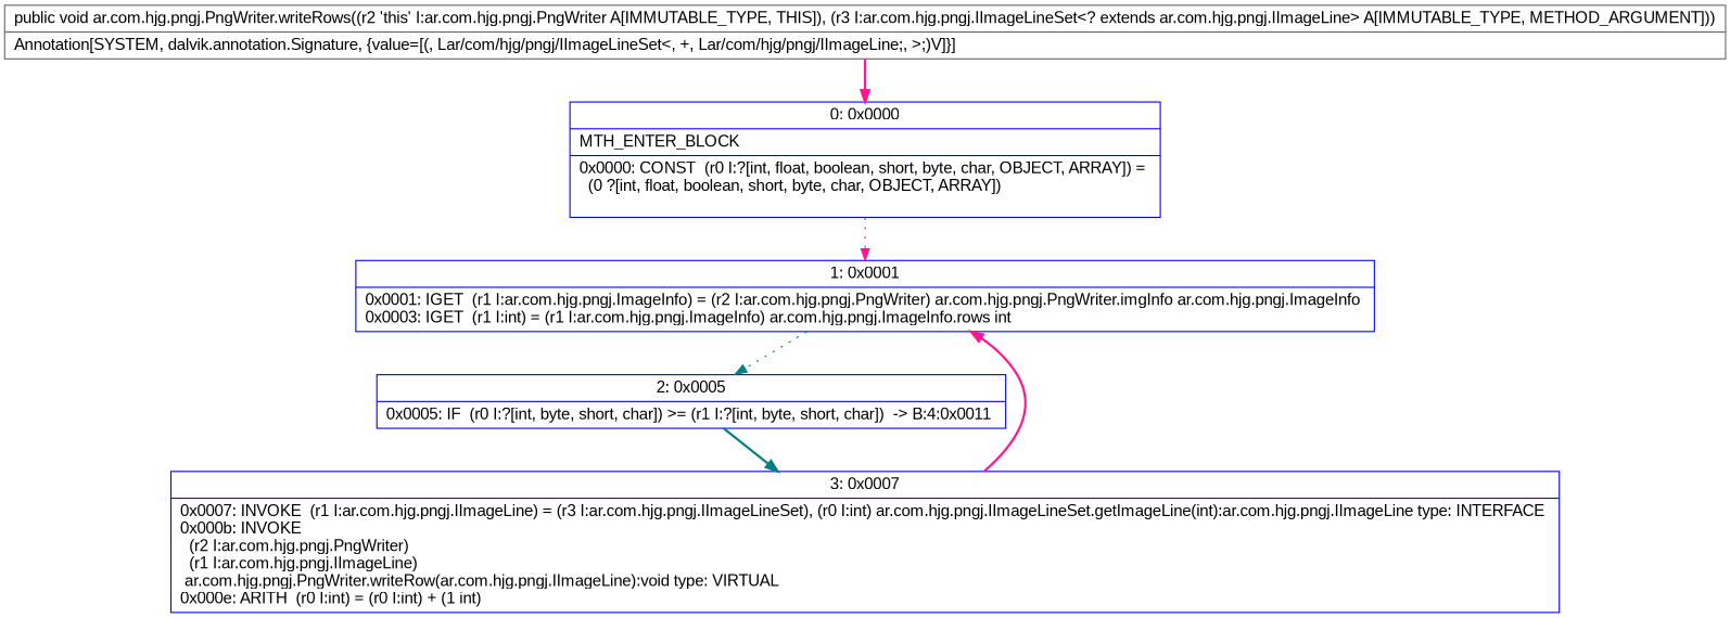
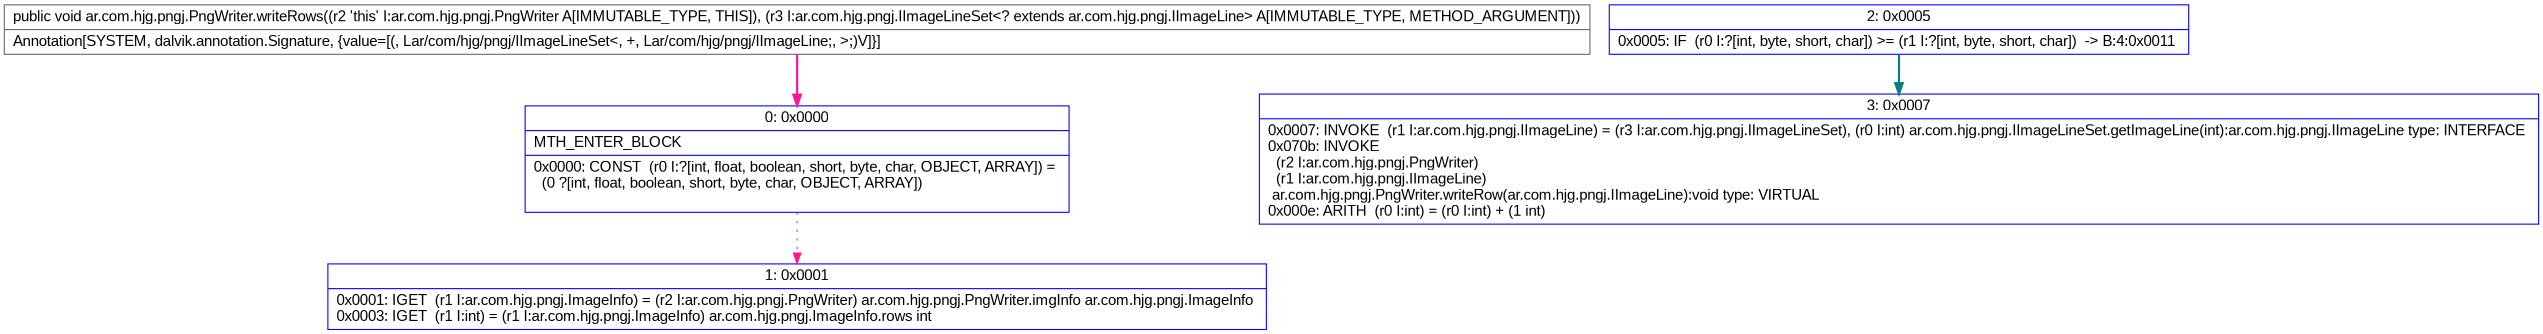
  digraph {
    fontname="Liberation Sans"
    node [color=blue fontname="Liberation Sans" shape=record]
    edge [color=deeppink fontname="Liberation Sans" style=bold]
    n1 [label="{0\:\ 0x0000|MTH_ENTER_BLOCK\l|0x0000: CONST  (r0 I:?[int, float, boolean, short, byte, char, OBJECT, ARRAY]) = \l  (0 ?[int, float, boolean, short, byte, char, OBJECT, ARRAY])\l \l}"]
    n2 [label="{1\:\ 0x0001|0x0001: IGET  (r1 I:ar.com.hjg.pngj.ImageInfo) = (r2 I:ar.com.hjg.pngj.PngWriter) ar.com.hjg.pngj.PngWriter.imgInfo ar.com.hjg.pngj.ImageInfo \l0x0003: IGET  (r1 I:int) = (r1 I:ar.com.hjg.pngj.ImageInfo) ar.com.hjg.pngj.ImageInfo.rows int \l}"]
    n3 [label="{2\:\ 0x0005|0x0005: IF  (r0 I:?[int, byte, short, char]) \>= (r1 I:?[int, byte, short, char])  \-\> B:4:0x0011 \l}"]
-   n4 [label="{3\:\ 0x0007|0x0007: INVOKE  (r1 I:ar.com.hjg.pngj.IImageLine) = (r3 I:ar.com.hjg.pngj.IImageLineSet), (r0 I:int) ar.com.hjg.pngj.IImageLineSet.getImageLine(int):ar.com.hjg.pngj.IImageLine type: INTERFACE \l0x000b: INVOKE  \l  (r2 I:ar.com.hjg.pngj.PngWriter)\l  (r1 I:ar.com.hjg.pngj.IImageLine)\l ar.com.hjg.pngj.PngWriter.writeRow(ar.com.hjg.pngj.IImageLine):void type: VIRTUAL \l0x000e: ARITH  (r0 I:int) = (r0 I:int) + (1 int) \l}"]
+   n4 [label="{3\:\ 0x0007|0x0007: INVOKE  (r1 I:ar.com.hjg.pngj.IImageLine) = (r3 I:ar.com.hjg.pngj.IImageLineSet), (r0 I:int) ar.com.hjg.pngj.IImageLineSet.getImageLine(int):ar.com.hjg.pngj.IImageLine type: INTERFACE \l0x070b: INVOKE  \l  (r2 I:ar.com.hjg.pngj.PngWriter)\l  (r1 I:ar.com.hjg.pngj.IImageLine)\l ar.com.hjg.pngj.PngWriter.writeRow(ar.com.hjg.pngj.IImageLine):void type: VIRTUAL \l0x000e: ARITH  (r0 I:int) = (r0 I:int) + (1 int) \l}"]
    n5 [color=gray40 label="{public void ar.com.hjg.pngj.PngWriter.writeRows((r2 'this' I:ar.com.hjg.pngj.PngWriter A[IMMUTABLE_TYPE, THIS]), (r3 I:ar.com.hjg.pngj.IImageLineSet\<? extends ar.com.hjg.pngj.IImageLine\> A[IMMUTABLE_TYPE, METHOD_ARGUMENT]))  | Annotation[SYSTEM, dalvik.annotation.Signature, \{value=[(, Lar\/com\/hjg\/pngj\/IImageLineSet\<, +, Lar\/com\/hjg\/pngj\/IImageLine;, \>;)V]\}]\l}"]
    n1 -> n2 [style=dotted]
-   n2 -> n3 [color=teal style=dotted]
    n3 -> n4 [color=teal]
-   n4 -> n2
    n5 -> n1
  }
